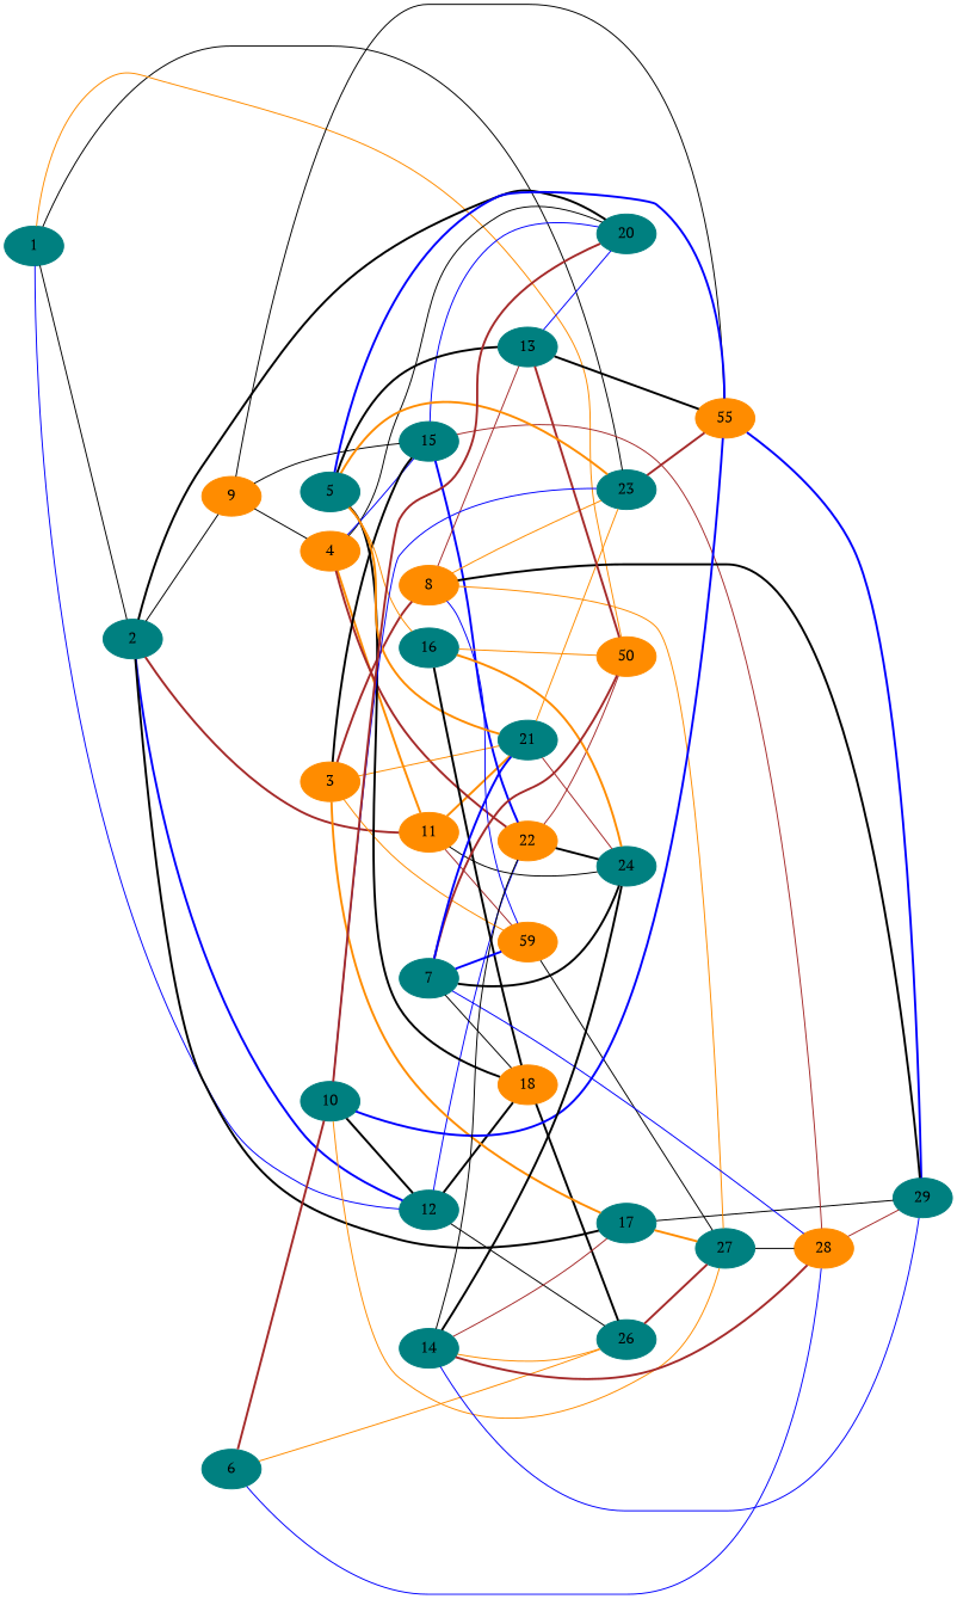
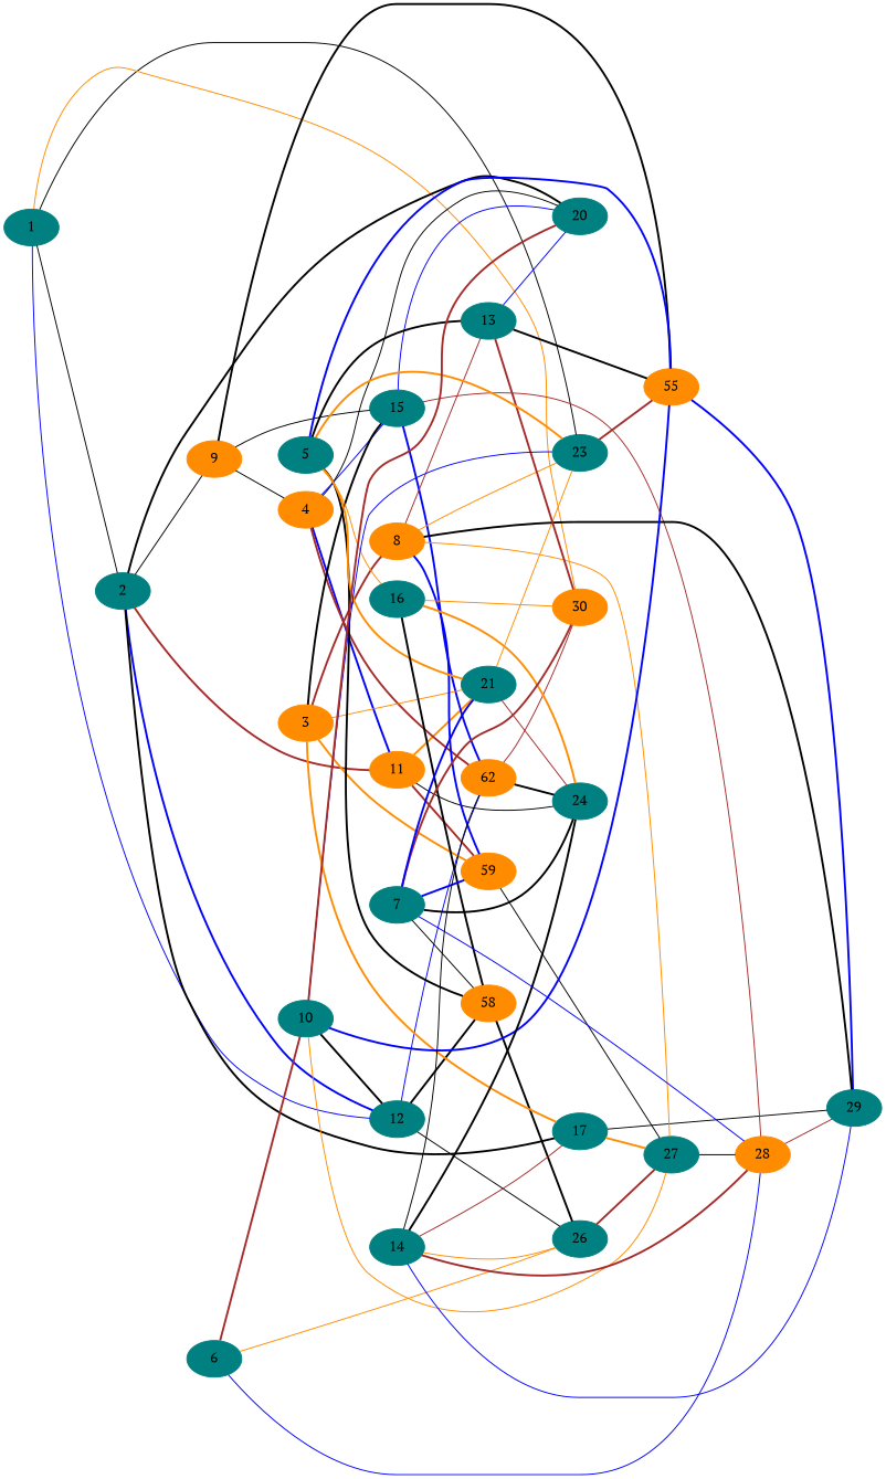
  graph {
    fontname="PT Serif"
    rankdir=LR
    node [color=teal fontname="PT Serif" style=filled]
    edge [color=black fontname="PT Serif" style=solid weight=1.0]
    1
    2
    12
    23
-   30 [color=darkorange label=50]
+   30 [color=darkorange]
    9 [color=darkorange]
    11 [color=darkorange]
    17
    20
-   22 [color=darkorange]
-   18 [color=darkorange]
+   22 [color=darkorange label=62]
+   18 [color=darkorange label=58]
    26
    n13 [color=darkorange label=55]
    15
    4 [color=darkorange]
    n16 [color=darkorange label=59]
    21
    24
    27
    29
    3 [color=darkorange]
    8 [color=darkorange]
    13
    28 [color=darkorange]
    5
    16
    6
    10
    7
    14
    1 -- 2
    1 -- 12 [color=blue]
    1 -- 23
    1 -- 30 [color=darkorange]
    2 -- 12 [color=blue style=bold]
    2 -- 9
    2 -- 11 [color=brown style=bold]
    2 -- 17 [style=bold]
    2 -- 20 [style=bold]
    12 -- 22 [color=blue]
    12 -- 18 [style=bold]
    12 -- 26
    23 -- n13 [color=brown style=bold]
-   9 -- n13
+   9 -- n13 [style=bold]
    9 -- 15
    9 -- 4
-   11 -- n16 [color=brown]
+   11 -- n16 [color=brown style=bold]
    11 -- 21 [color=darkorange style=bold]
    11 -- 24
    17 -- 27 [color=darkorange style=bold]
    17 -- 29 [weight=2.0]
    22 -- 30 [color=brown]
    22 -- 24 [style=bold]
    18 -- 26 [style=bold]
    26 -- 27 [color=brown style=bold]
    n13 -- 29 [color=blue style=bold]
    15 -- 20 [color=blue]
    15 -- 22 [color=blue style=bold]
    15 -- 28 [color=brown]
-   4 -- 11 [color=darkorange style=bold]
+   4 -- 11 [color=blue style=bold]
    4 -- 20
    4 -- 22 [color=brown style=bold]
    4 -- 15 [color=blue]
    n16 -- 27
    21 -- 23 [color=darkorange]
    21 -- 24 [color=brown]
    27 -- 28
    3 -- 17 [color=darkorange style=bold]
    3 -- 15 [style=bold]
-   3 -- n16 [color=darkorange weight=2.0]
+   3 -- n16 [color=darkorange style=bold weight=2.0]
    3 -- 21 [color=darkorange]
    3 -- 8 [color=brown style=bold]
    8 -- 23 [color=darkorange]
-   8 -- n16 [color=blue]
+   8 -- n16 [color=blue style=bold]
    8 -- 27 [color=darkorange]
    8 -- 29 [style=bold]
    8 -- 13 [color=brown]
    13 -- 30 [color=brown style=bold]
    13 -- 20 [color=blue weight=2.0]
    13 -- n13 [style=bold]
    28 -- 29 [color=brown]
    5 -- 23 [color=darkorange style=bold]
    5 -- 18 [style=bold]
    5 -- n13 [color=blue style=bold]
    5 -- 21 [color=darkorange style=bold]
    5 -- 13 [style=bold]
    5 -- 16 [color=darkorange]
    16 -- 30 [color=darkorange]
    16 -- 18 [style=bold]
    16 -- 24 [color=darkorange style=bold]
    6 -- 26 [color=darkorange weight=2.0]
    6 -- 28 [color=blue]
    6 -- 10 [color=brown style=bold]
    10 -- 12 [style=bold]
    10 -- 23 [color=blue]
    10 -- 20 [color=brown style=bold]
    10 -- n13 [color=blue style=bold]
    10 -- 27 [color=darkorange]
    7 -- 30 [color=brown style=bold]
    7 -- 18
    7 -- n16 [color=blue style=bold]
    7 -- 21 [color=blue style=bold]
    7 -- 24 [style=bold]
    7 -- 28 [color=blue]
    14 -- 17 [color=brown]
    14 -- 22
    14 -- 26 [color=darkorange]
    14 -- 24 [style=bold]
    14 -- 29 [color=blue]
    14 -- 28 [color=brown style=bold]
  }
